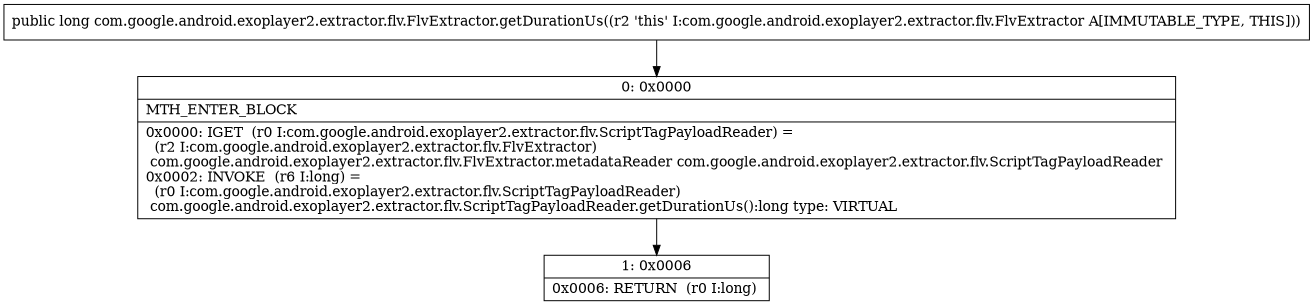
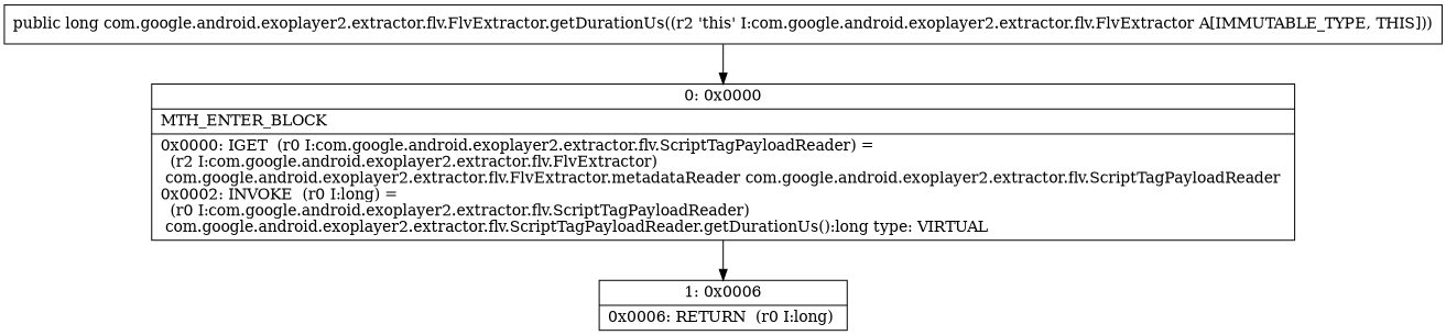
  digraph {
    node [shape=record]
-   n1 [label="{0\:\ 0x0000|MTH_ENTER_BLOCK\l|0x0000: IGET  (r0 I:com.google.android.exoplayer2.extractor.flv.ScriptTagPayloadReader) = \l  (r2 I:com.google.android.exoplayer2.extractor.flv.FlvExtractor)\l com.google.android.exoplayer2.extractor.flv.FlvExtractor.metadataReader com.google.android.exoplayer2.extractor.flv.ScriptTagPayloadReader \l0x0002: INVOKE  (r6 I:long) = \l  (r0 I:com.google.android.exoplayer2.extractor.flv.ScriptTagPayloadReader)\l com.google.android.exoplayer2.extractor.flv.ScriptTagPayloadReader.getDurationUs():long type: VIRTUAL \l}"]
+   n1 [label="{0\:\ 0x0000|MTH_ENTER_BLOCK\l|0x0000: IGET  (r0 I:com.google.android.exoplayer2.extractor.flv.ScriptTagPayloadReader) = \l  (r2 I:com.google.android.exoplayer2.extractor.flv.FlvExtractor)\l com.google.android.exoplayer2.extractor.flv.FlvExtractor.metadataReader com.google.android.exoplayer2.extractor.flv.ScriptTagPayloadReader \l0x0002: INVOKE  (r0 I:long) = \l  (r0 I:com.google.android.exoplayer2.extractor.flv.ScriptTagPayloadReader)\l com.google.android.exoplayer2.extractor.flv.ScriptTagPayloadReader.getDurationUs():long type: VIRTUAL \l}"]
    n2 [label="{1\:\ 0x0006|0x0006: RETURN  (r0 I:long) \l}"]
    n3 [label="{public long com.google.android.exoplayer2.extractor.flv.FlvExtractor.getDurationUs((r2 'this' I:com.google.android.exoplayer2.extractor.flv.FlvExtractor A[IMMUTABLE_TYPE, THIS])) }"]
    n1 -> n2
    n3 -> n1
  }
